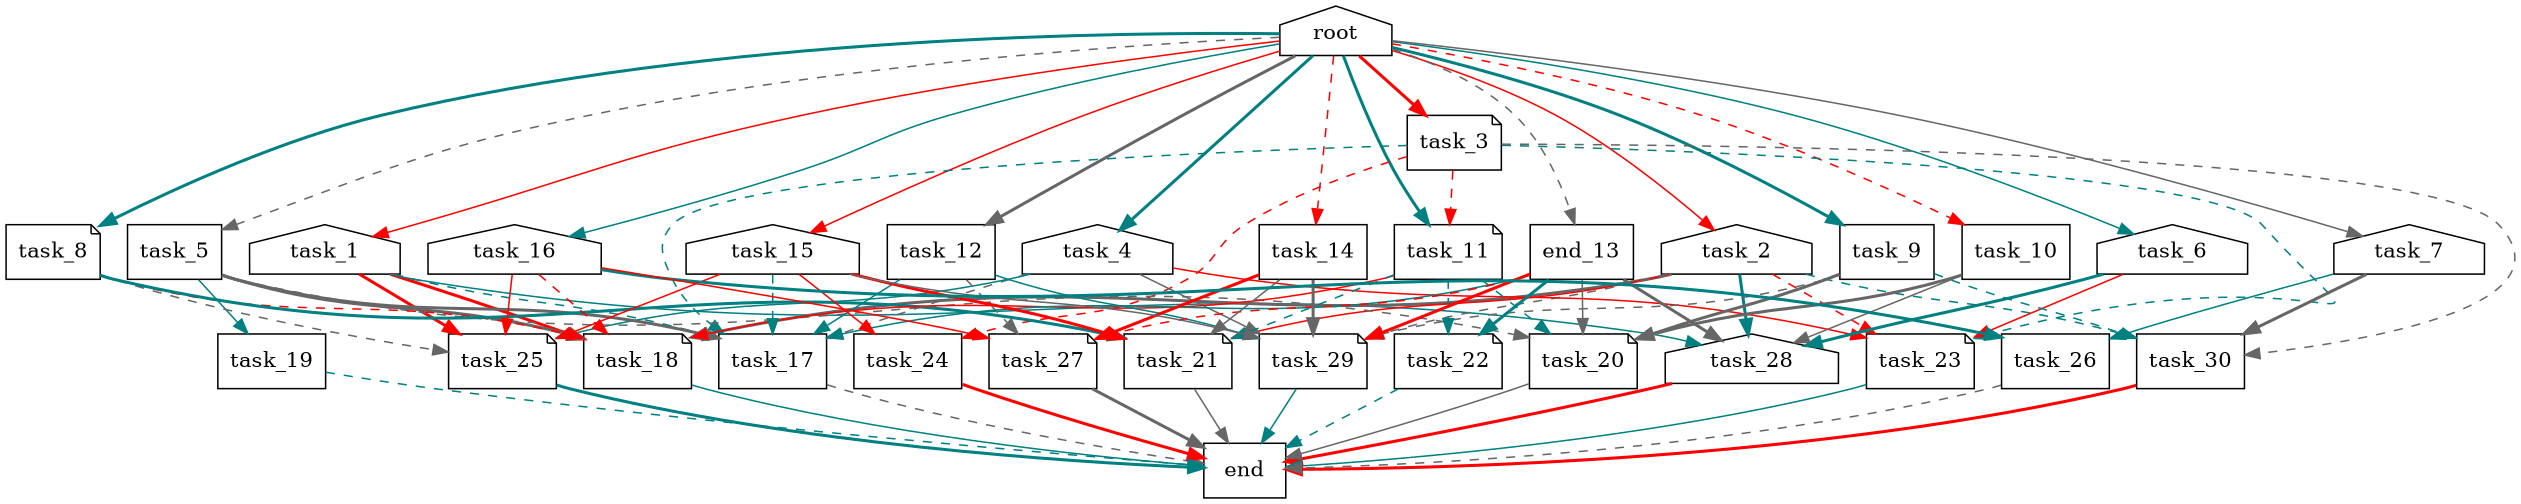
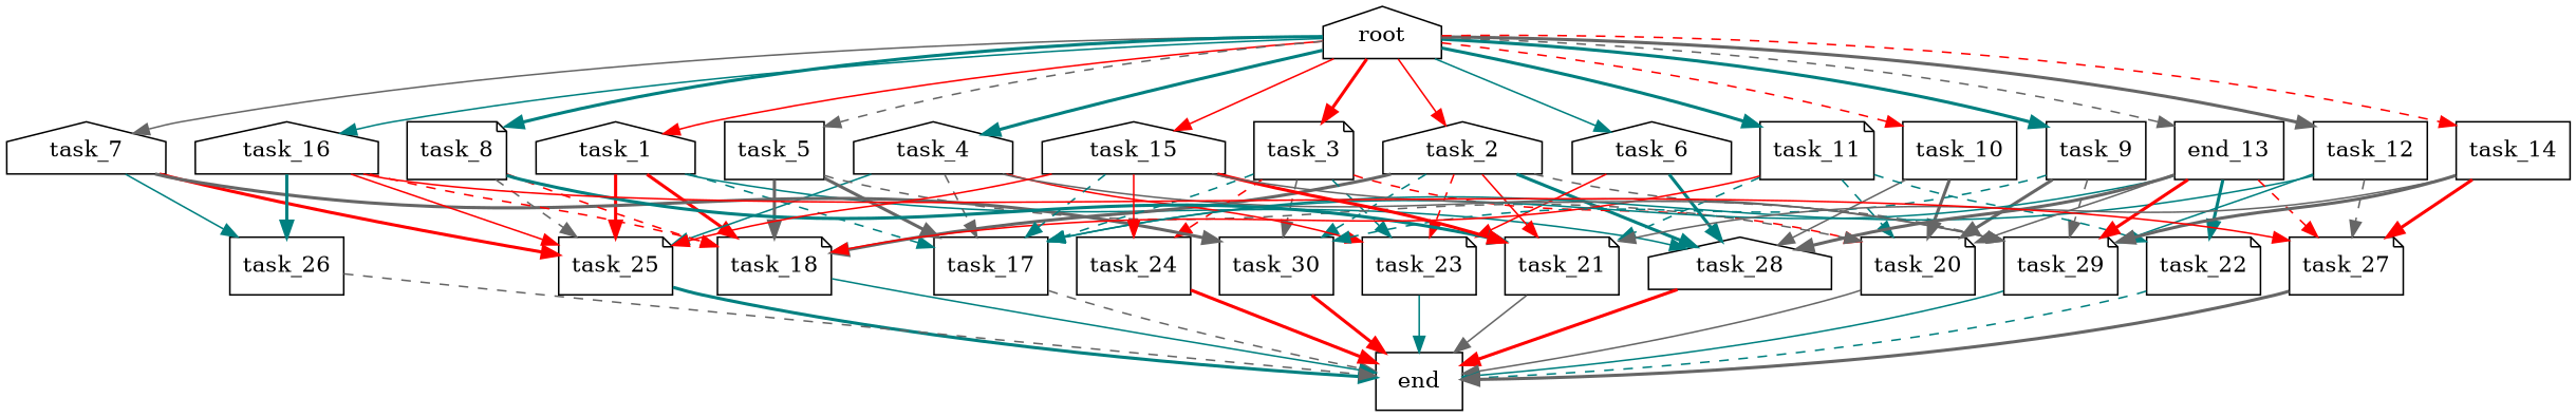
  digraph {
    node [shape=box]
    edge [color=teal style=solid]
    root [shape=house]
    task_1 [shape=house]
    task_2 [shape=house]
    task_3 [shape=note]
    task_4 [shape=house]
    task_5
    task_6 [shape=house]
    task_7 [shape=house]
    task_8 [shape=note]
    task_9
    task_10
    task_11 [shape=note]
    task_12
    n14 [label=end_13]
    task_14
    task_15 [shape=house]
    task_16 [shape=house]
    task_17
    task_18 [shape=note]
    task_25 [shape=note]
    task_28 [shape=house]
    task_21 [shape=note]
    task_23 [shape=note]
    task_29 [shape=note]
    task_30
    task_20 [shape=note]
    task_24
-   task_19
    task_26
    task_22 [shape=note]
    task_27 [shape=note]
    end
    root -> task_1 [color=red]
    root -> task_2 [color=red]
    root -> task_3 [color=red style=bold]
    root -> task_4 [style=bold]
    root -> task_5 [color=gray40 style=dashed]
    root -> task_6
    root -> task_7 [color=gray40]
    root -> task_8 [style=bold]
    root -> task_9 [style=bold]
    root -> task_10 [color=red style=dashed]
    root -> task_11 [style=bold]
    root -> task_12 [color=gray40 style=bold]
    root -> n14 [color=gray40 style=dashed]
    root -> task_14 [color=red style=dashed]
    root -> task_15 [color=red]
    root -> task_16
    task_1 -> task_17 [style=dashed]
    task_1 -> task_18 [color=red style=bold]
    task_1 -> task_25 [color=red style=bold]
    task_1 -> task_28
    task_2 -> task_18 [color=gray40 style=bold]
    task_2 -> task_28 [style=bold]
    task_2 -> task_21 [color=red]
    task_2 -> task_23 [color=red style=dashed]
    task_2 -> task_29 [color=gray40 style=dashed]
    task_2 -> task_30 [style=dashed]
    task_3 -> task_17 [style=dashed]
    task_3 -> task_23 [style=dashed]
    task_3 -> task_30 [color=gray40 style=dashed]
-   task_3 -> task_11 [color=red style=dashed]
+   task_3 -> task_20 [color=red style=dashed]
    task_3 -> task_24 [color=red style=dashed]
    task_4 -> task_17 [color=gray40 style=dashed]
    task_4 -> task_25
    task_4 -> task_23 [color=red]
    task_4 -> task_29 [color=gray40]
    task_5 -> task_17 [color=gray40 style=bold]
    task_5 -> task_18 [color=gray40 style=bold]
    task_5 -> task_20 [color=gray40 style=dashed]
-   task_5 -> task_19
    task_6 -> task_28 [style=bold]
    task_6 -> task_23 [color=red]
+   task_7 -> task_25 [color=red style=bold]
    task_7 -> task_30 [color=gray40 style=bold]
    task_7 -> task_26
    task_8 -> task_18 [color=red style=dashed]
    task_8 -> task_25 [color=gray40 style=dashed]
    task_8 -> task_21 [style=bold]
    task_9 -> task_29 [color=gray40 style=dashed]
    task_9 -> task_30 [style=dashed]
    task_9 -> task_20 [color=gray40 style=bold]
    task_10 -> task_28 [color=gray40]
    task_10 -> task_20 [color=gray40 style=bold]
    task_11 -> task_18 [color=red]
    task_11 -> task_21 [style=dashed]
    task_11 -> task_20 [style=dashed]
    task_11 -> task_22 [style=dashed]
    task_12 -> task_17
    task_12 -> task_29
    task_12 -> task_27 [color=gray40 style=dashed]
    n14 -> task_17
    n14 -> task_28 [color=gray40 style=bold]
    n14 -> task_29 [color=red style=bold]
    n14 -> task_20 [color=gray40]
    n14 -> task_22 [style=bold]
    n14 -> task_27 [color=red style=dashed]
    task_14 -> task_21 [color=gray40]
    task_14 -> task_29 [color=gray40 style=bold]
    task_14 -> task_27 [color=red style=bold]
    task_15 -> task_17 [style=dashed]
    task_15 -> task_25 [color=red]
    task_15 -> task_21 [color=red style=bold]
    task_15 -> task_29 [color=gray40]
    task_15 -> task_24 [color=red]
    task_16 -> task_18 [color=red style=dashed]
    task_16 -> task_25 [color=red]
    task_16 -> task_26 [style=bold]
    task_16 -> task_27 [color=red]
    task_17 -> end [color=gray40 style=dashed]
    task_18 -> end
    task_25 -> end [style=bold]
    task_28 -> end [color=red style=bold]
    task_21 -> end [color=gray40]
    task_23 -> end
    task_29 -> end
    task_30 -> end [color=red style=bold]
    task_20 -> end [color=gray40]
    task_24 -> end [color=red style=bold]
-   task_19 -> end [style=dashed]
    task_26 -> end [color=gray40 style=dashed]
    task_22 -> end [style=dashed]
    task_27 -> end [color=gray40 style=bold]
  }
